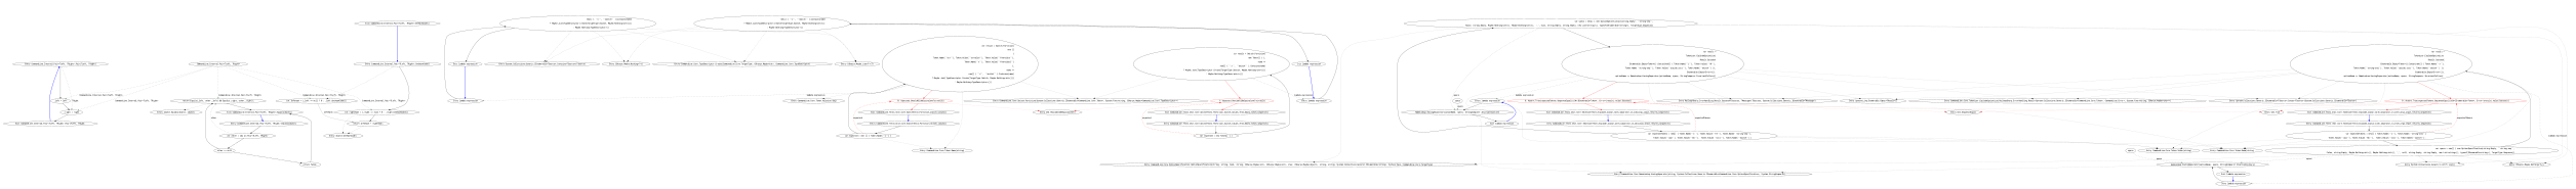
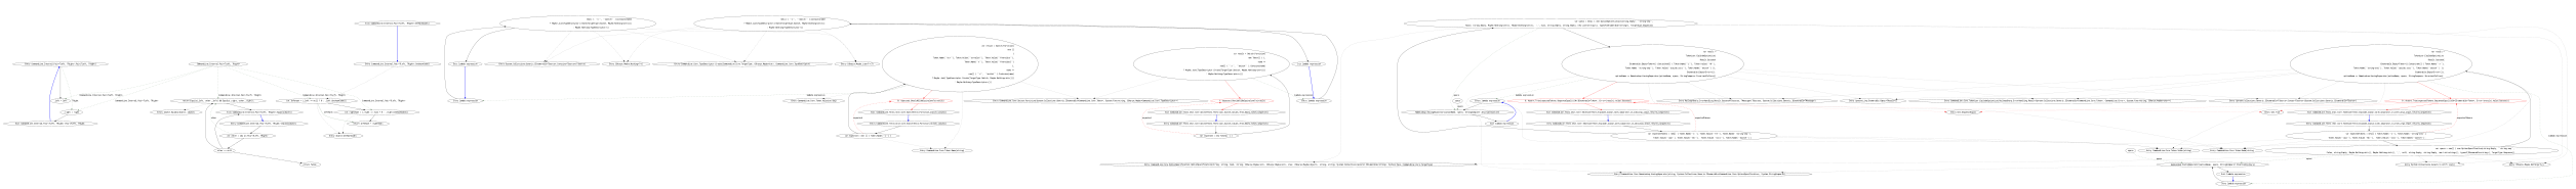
  digraph {
    fontname="Roboto Mono"
    node [cluster="lambda expression" file="TokenizerTests.cs" fontname="Roboto Mono"]
    edge [fontname="Roboto Mono" style=dotted]
    n1 [cluster="CommandLine.Internal.Pair<TLeft, TRight>.Pair(TLeft, TRight)" file="ScalarTests.cs" label="Entry CommandLine.Internal.Pair<TLeft, TRight>.Pair(TLeft, TRight)" span="37-37"]
    n2 [cluster="CommandLine.Internal.Pair<TLeft, TRight>.Pair(TLeft, TRight)" file="ScalarTests.cs" label="_left = left" span="39-39"]
    n3 [cluster="CommandLine.Internal.Pair<TLeft, TRight>.Pair(TLeft, TRight)" file="ScalarTests.cs" label="_right = right" span="40-40"]
    n4 [cluster="CommandLine.Internal.Pair<TLeft, TRight>.Pair(TLeft, TRight)" file="ScalarTests.cs" label="Exit CommandLine.Internal.Pair<TLeft, TRight>.Pair(TLeft, TRight)" span="37-37"]
    n5 [cluster="CommandLine.Internal.Pair<TLeft, TRight>.Equals(object)" file="ScalarTests.cs" label="Entry CommandLine.Internal.Pair<TLeft, TRight>.Equals(object)" span="61-61"]
    n6 [cluster="CommandLine.Internal.Pair<TLeft, TRight>.Equals(object)" file="ScalarTests.cs" label="var other = obj as Pair<TLeft, TRight>" span="63-63"]
    n7 [cluster="CommandLine.Internal.Pair<TLeft, TRight>.Equals(object)" file="ScalarTests.cs" label="other == null" span="65-65"]
    n8 [cluster="CommandLine.Internal.Pair<TLeft, TRight>.Equals(object)" file="ScalarTests.cs" label="return Equals(_left, other._left) && Equals(_right, other._right);" span="69-69"]
    n9 [cluster="CommandLine.Internal.Pair<TLeft, TRight>.Equals(object)" file="ScalarTests.cs" label="return false;" span="67-67"]
    n10 [cluster="CommandLine.Internal.Pair<TLeft, TRight>.Equals(object)" file="ScalarTests.cs" label="Exit CommandLine.Internal.Pair<TLeft, TRight>.Equals(object)" span="61-61"]
    n11 [cluster="object.Equals(object, object)" file="ScalarTests.cs" label="Entry object.Equals(object, object)" span="0-0"]
    n12 [cluster="CommandLine.Internal.Pair<TLeft, TRight>.GetHashCode()" file="ScalarTests.cs" label="Entry CommandLine.Internal.Pair<TLeft, TRight>.GetHashCode()" span="53-53"]
    n13 [cluster="CommandLine.Internal.Pair<TLeft, TRight>.GetHashCode()" file="ScalarTests.cs" label="int leftHash = (_left == null ? 0 : _left.GetHashCode())" span="55-55"]
    n14 [cluster="CommandLine.Internal.Pair<TLeft, TRight>.GetHashCode()" file="ScalarTests.cs" label="int rightHash = (_right == null ? 0 : _right.GetHashCode())" span="56-56"]
    n15 [cluster="CommandLine.Internal.Pair<TLeft, TRight>.GetHashCode()" file="ScalarTests.cs" label="return leftHash ^ rightHash;" span="58-58"]
    n16 [cluster="object.GetHashCode()" file="ScalarTests.cs" label="Entry object.GetHashCode()" span="0-0"]
    n17 [cluster="CommandLine.Internal.Pair<TLeft, TRight>.GetHashCode()" file="ScalarTests.cs" label="Exit CommandLine.Internal.Pair<TLeft, TRight>.GetHashCode()" span="53-53"]
    n18 [file="ScalarTests.cs" label="CommandLine.Internal.Pair<TLeft, TRight>" cluster=""]
    n19 [cluster="System.Collections.Generic.IEnumerable<TSource>.Contains<TSource>(TSource)" file="SwitchTests.cs" label="Entry System.Collections.Generic.IEnumerable<TSource>.Contains<TSource>(TSource)" span="0-0"]
    n20 [cluster="CommandLine.Tests.Unit.Core.SwitchTests.Partition_switch_values()" file="SwitchTests.cs" label="Entry CommandLine.Tests.Unit.Core.SwitchTests.Partition_switch_values()" span="28-28"]
    n21 [cluster="CommandLine.Tests.Unit.Core.SwitchTests.Partition_switch_values()" file="SwitchTests.cs" label="var expected = new [] { Token.Name(''x'') }" span="30-30"]
    n22 [cluster="CommandLine.Tests.Unit.Core.SwitchTests.Partition_switch_values()" file="SwitchTests.cs" label="var result = Switch.Partition(\r\n                new []\r\n                    {\r\n                        Token.Name(''str''), Token.Value(''strvalue''), Token.Value(''freevalue''),\r\n                        Token.Name(''x''), Token.Value(''freevalue2'')\r\n                    },\r\n                name =>\r\n                    new[] { ''x'', ''switch'' }.Contains(name)\r\n                        ? Maybe.Just(TypeDescriptor.Create(TargetType.Switch, Maybe.Nothing<int>()))\r\n                        : Maybe.Nothing<TypeDescriptor>())" span="32-41"]
    n23 [cluster="CommandLine.Tests.Unit.Core.SwitchTests.Partition_switch_values()" color=red community=0 file="SwitchTests.cs" label="0: expected.ShouldAllBeEquivalentTo(result)" span="43-43"]
    n24 [cluster="CommandLine.Core.Token.Name(string)" file="SwitchTests.cs" label="Entry CommandLine.Core.Token.Name(string)" span="19-19"]
    n25 [cluster="CommandLine.Core.Switch.Partition(System.Collections.Generic.IEnumerable<CommandLine.Core.Token>, System.Func<string, CSharpx.Maybe<CommandLine.Core.TypeDescriptor>>)" file="SwitchTests.cs" label="Entry CommandLine.Core.Switch.Partition(System.Collections.Generic.IEnumerable<CommandLine.Core.Token>, System.Func<string, CSharpx.Maybe<CommandLine.Core.TypeDescriptor>>)" span="11-11"]
    n26 [file="SwitchTests.cs" label="Entry lambda expression" span="38-41"]
    n27 [cluster="CommandLine.Core.Token.Value(string)" file="SwitchTests.cs" label="Entry CommandLine.Core.Token.Value(string)" span="24-24"]
    n28 [cluster="CommandLine.Tests.Unit.Core.SwitchTests.Partition_switch_values()" file="SwitchTests.cs" label="Exit CommandLine.Tests.Unit.Core.SwitchTests.Partition_switch_values()" span="28-28"]
-   n29 [cluster="Unk.ShouldAllBeEquivalentTo" file="SwitchTests.cs" label="Entry Unk.ShouldAllBeEquivalentTo"]
    n30 [file="SwitchTests.cs" label="new[] { ''x'', ''switch'' }.Contains(name)\r\n                        ? Maybe.Just(TypeDescriptor.Create(TargetType.Switch, Maybe.Nothing<int>()))\r\n                        : Maybe.Nothing<TypeDescriptor>()" span="39-41"]
    n31 [cluster="CSharpx.Maybe.Just<T>(T)" file="SwitchTests.cs" label="Entry CSharpx.Maybe.Just<T>(T)" span="124-124"]
    n32 [cluster="CSharpx.Maybe.Nothing<T>()" file="SwitchTests.cs" label="Entry CSharpx.Maybe.Nothing<T>()" span="116-116"]
    n33 [cluster="CommandLine.Core.TypeDescriptor.Create(CommandLine.Core.TargetType, CSharpx.Maybe<int>, CommandLine.Core.TypeDescriptor)" file="SwitchTests.cs" label="Entry CommandLine.Core.TypeDescriptor.Create(CommandLine.Core.TargetType, CSharpx.Maybe<int>, CommandLine.Core.TypeDescriptor)" span="35-35"]
    n34 [file="SwitchTests.cs" label="Exit lambda expression" span="38-41"]
    n35 [file="SwitchTests.cs" label="Entry lambda expression" span="19-22"]
    n36 [file="SwitchTests.cs" label="new[] { ''x'', ''switch'' }.Contains(name)\r\n                        ? Maybe.Just(TypeDescriptor.Create(TargetType.Switch, Maybe.Nothing<int>()))\r\n                        : Maybe.Nothing<TypeDescriptor>()" span="20-22"]
    n37 [file="SwitchTests.cs" label="Exit lambda expression" span="19-22"]
    n38 [cluster="CommandLine.Tests.Unit.Core.SwitchTests.Partition_switch_values_from_empty_token_sequence()" file="SwitchTests.cs" label="Entry CommandLine.Tests.Unit.Core.SwitchTests.Partition_switch_values_from_empty_token_sequence()" span="13-13"]
    n39 [cluster="CommandLine.Tests.Unit.Core.SwitchTests.Partition_switch_values_from_empty_token_sequence()" file="SwitchTests.cs" label="var expected = new Token[] { }" span="15-15"]
    n40 [cluster="CommandLine.Tests.Unit.Core.SwitchTests.Partition_switch_values_from_empty_token_sequence()" file="SwitchTests.cs" label="var result = Switch.Partition(\r\n                new Token[] { },\r\n                name =>\r\n                    new[] { ''x'', ''switch'' }.Contains(name)\r\n                        ? Maybe.Just(TypeDescriptor.Create(TargetType.Switch, Maybe.Nothing<int>()))\r\n                        : Maybe.Nothing<TypeDescriptor>())" span="17-22"]
    n41 [cluster="CommandLine.Tests.Unit.Core.SwitchTests.Partition_switch_values_from_empty_token_sequence()" color=red community=0 file="SwitchTests.cs" label="0: expected.ShouldAllBeEquivalentTo(result)" span="24-24"]
    n42 [cluster="CommandLine.Tests.Unit.Core.SwitchTests.Partition_switch_values_from_empty_token_sequence()" file="SwitchTests.cs" label="Exit CommandLine.Tests.Unit.Core.SwitchTests.Partition_switch_values_from_empty_token_sequence()" span="13-13"]
    n43 [cluster="System.Linq.Enumerable.Empty<TResult>()" label="Entry System.Linq.Enumerable.Empty<TResult>()" span="0-0"]
    n44 [cluster="CommandLine.Tests.Unit.Core.TokenizerTests.Explode_scalar_with_separator_in_even_args_input_returns_sequence()" label="Entry CommandLine.Tests.Unit.Core.TokenizerTests.Explode_scalar_with_separator_in_even_args_input_returns_sequence()" span="39-39"]
    n45 [cluster="CommandLine.Tests.Unit.Core.TokenizerTests.Explode_scalar_with_separator_in_even_args_input_returns_sequence()" label="var expectedTokens = new[] { Token.Name(''x''), Token.Name(''string-seq''),\r\n                Token.Value(''aaa''), Token.Value(''bb''),  Token.Value(''cccc''), Token.Name(''switch'') }" span="42-43"]
    n46 [cluster="CommandLine.Tests.Unit.Core.TokenizerTests.Explode_scalar_with_separator_in_even_args_input_returns_sequence()" label="var specs = new[] { new OptionSpecification(string.Empty, ''string-seq'',\r\n                false, string.Empty, Maybe.Nothing<int>(), Maybe.Nothing<int>(), ',', null, string.Empty, string.Empty, new List<string>(), typeof(IEnumerable<string>), TargetType.Sequence)}" span="44-45"]
    n47 [cluster="CommandLine.Tests.Unit.Core.TokenizerTests.Explode_scalar_with_separator_in_even_args_input_returns_sequence()" color=red community=0 label="0: Assert.True(expectedTokens.SequenceEqual(((Ok<IEnumerable<Token>, Error>)result).Value.Success))" span="57-57"]
    n48 [cluster="CommandLine.Core.Token.Name(string)" label="Entry CommandLine.Core.Token.Name(string)" span="19-19"]
    n49 [cluster="CommandLine.Core.Token.Value(string)" label="Entry CommandLine.Core.Token.Value(string)" span="24-24"]
    n50 [cluster="CommandLine.Tests.Unit.Core.TokenizerTests.Explode_scalar_with_separator_in_even_args_input_returns_sequence()" label="var result =\r\n                Tokenizer.ExplodeOptionList(\r\n                    Result.Succeed(\r\n                        Enumerable.Empty<Token>().Concat(new[] { Token.Name(''x''),\r\n                            Token.Name(''string-seq''), Token.Value(''aaa,bb,cccc''), Token.Name(''switch'') }),\r\n                        Enumerable.Empty<Error>()),\r\n                        optionName => NameLookup.HavingSeparator(optionName, specs, StringComparer.InvariantCulture))" span="48-54"]
    n51 [cluster="CommandLine.Core.OptionSpecification.OptionSpecification(string, string, bool, string, CSharpx.Maybe<int>, CSharpx.Maybe<int>, char, CSharpx.Maybe<object>, string, string, System.Collections.Generic.IEnumerable<string>, System.Type, CommandLine.Core.TargetType)" label="Entry CommandLine.Core.OptionSpecification.OptionSpecification(string, string, bool, string, CSharpx.Maybe<int>, CSharpx.Maybe<int>, char, CSharpx.Maybe<object>, string, string, System.Collections.Generic.IEnumerable<string>, System.Type, CommandLine.Core.TargetType)" span="16-16"]
    n52 [label="NameLookup.HavingSeparator(optionName, specs, StringComparer.InvariantCulture)" span="54-54"]
    n53 [cluster="CSharpx.Maybe.Nothing<T>()" label="Entry CSharpx.Maybe.Nothing<T>()" span="116-116"]
    n54 [cluster="System.Collections.Generic.List<T>.List()" label="Entry System.Collections.Generic.List<T>.List()" span="0-0"]
    n55 [cluster="CommandLine.Tests.Unit.Core.TokenizerTests.Explode_scalar_with_separator_in_even_args_input_returns_sequence()" label="Exit CommandLine.Tests.Unit.Core.TokenizerTests.Explode_scalar_with_separator_in_even_args_input_returns_sequence()" span="39-39"]
    n56 [cluster="Unk.True" label="Entry Unk.True"]
    n57 [cluster="Unk.SequenceEqual" label="Entry Unk.SequenceEqual"]
    n58 [label="Entry lambda expression" span="54-54"]
    n59 [cluster="CommandLine.Core.Tokenizer.ExplodeOptionList(RailwaySharp.ErrorHandling.Result<System.Collections.Generic.IEnumerable<CommandLine.Core.Token>, CommandLine.Error>, System.Func<string, CSharpx.Maybe<char>>)" label="Entry CommandLine.Core.Tokenizer.ExplodeOptionList(RailwaySharp.ErrorHandling.Result<System.Collections.Generic.IEnumerable<CommandLine.Core.Token>, CommandLine.Error>, System.Func<string, CSharpx.Maybe<char>>)" span="46-46"]
    n60 [cluster="System.Collections.Generic.IEnumerable<TSource>.Concat<TSource>(System.Collections.Generic.IEnumerable<TSource>)" label="Entry System.Collections.Generic.IEnumerable<TSource>.Concat<TSource>(System.Collections.Generic.IEnumerable<TSource>)" span="0-0"]
    n61 [cluster="RailwaySharp.ErrorHandling.Result.Succeed<TSuccess, TMessage>(TSuccess, System.Collections.Generic.IEnumerable<TMessage>)" label="Entry RailwaySharp.ErrorHandling.Result.Succeed<TSuccess, TMessage>(TSuccess, System.Collections.Generic.IEnumerable<TMessage>)" span="202-202"]
    n62 [cluster="CommandLine.Core.NameLookup.HavingSeparator(string, System.Collections.Generic.IEnumerable<CommandLine.Core.OptionSpecification>, System.StringComparer)" label="Entry CommandLine.Core.NameLookup.HavingSeparator(string, System.Collections.Generic.IEnumerable<CommandLine.Core.OptionSpecification>, System.StringComparer)" span="16-16"]
    n63 [label="Exit lambda expression" span="54-54"]
    n64 [cluster="CommandLine.Tests.Unit.Core.TokenizerTests.Explode_scalar_with_separator_in_odd_args_input_returns_sequence()" label="Entry CommandLine.Tests.Unit.Core.TokenizerTests.Explode_scalar_with_separator_in_odd_args_input_returns_sequence()" span="15-15"]
    n65 [cluster="CommandLine.Tests.Unit.Core.TokenizerTests.Explode_scalar_with_separator_in_odd_args_input_returns_sequence()" label="var expectedTokens = new[] { Token.Name(''i''), Token.Value(''10''), Token.Name(''string-seq''),\r\n                Token.Value(''aaa''), Token.Value(''bb''),  Token.Value(''cccc''), Token.Name(''switch'') }" span="18-19"]
    n66 [cluster="CommandLine.Tests.Unit.Core.TokenizerTests.Explode_scalar_with_separator_in_odd_args_input_returns_sequence()" label="var specs = new[] { new OptionSpecification(string.Empty, ''string-seq'',\r\n                false, string.Empty, Maybe.Nothing<int>(), Maybe.Nothing<int>(), ',', null, string.Empty, string.Empty, new List<string>(), typeof(IEnumerable<string>), TargetType.Sequence)}" span="20-21"]
    n67 [cluster="CommandLine.Tests.Unit.Core.TokenizerTests.Explode_scalar_with_separator_in_odd_args_input_returns_sequence()" color=red community=0 label="0: Assert.True(expectedTokens.SequenceEqual(((Ok<IEnumerable<Token>, Error>)result).Value.Success))" span="33-33"]
    n68 [cluster="CommandLine.Tests.Unit.Core.TokenizerTests.Explode_scalar_with_separator_in_odd_args_input_returns_sequence()" label="var result =\r\n                Tokenizer.ExplodeOptionList(\r\n                    Result.Succeed(\r\n                        Enumerable.Empty<Token>().Concat(new[] { Token.Name(''i''), Token.Value(''10''),\r\n                            Token.Name(''string-seq''), Token.Value(''aaa,bb,cccc''), Token.Name(''switch'') }),\r\n                        Enumerable.Empty<Error>()),\r\n                        optionName => NameLookup.HavingSeparator(optionName, specs, StringComparer.InvariantCulture))" span="24-30"]
    n69 [label="NameLookup.HavingSeparator(optionName, specs, StringComparer.InvariantCulture)" span="30-30"]
    n70 [cluster="CommandLine.Tests.Unit.Core.TokenizerTests.Explode_scalar_with_separator_in_odd_args_input_returns_sequence()" label="Exit CommandLine.Tests.Unit.Core.TokenizerTests.Explode_scalar_with_separator_in_odd_args_input_returns_sequence()" span="15-15"]
    n71 [label="Entry lambda expression" span="30-30"]
    n72 [label="Exit lambda expression" span="30-30"]
    n73 [label=specs cluster=""]
    n74 [label=specs cluster=""]
    n1 -> n2 [style=solid]
    n1 -> n3 [color=darkseagreen4 label=TRight style=dashed]
-   n2 -> n3 [style=solid]
    n3 -> n4 [style=solid]
    n4 -> n1 [color=blue style=bold]
    n5 -> n6 [style=solid]
    n6 -> n7 [style=solid]
    n6 -> n8 [color=darkseagreen4 label=other style=dashed]
    n7 -> n8 [style=solid]
    n7 -> n9 [style=solid]
    n8 -> n10 [style=solid]
    n8 -> n11
-   n9 -> n10 [style=solid]
+   n7 -> n10 [style=solid]
    n10 -> n5 [color=blue style=bold]
    n12 -> n13
-   n12 -> n14 [style=solid]
+   n13 -> n14 [style=solid]
    n13 -> n15 [color=darkseagreen4 label=leftHash style=solid]
-   n15 -> n16
+   n13 -> n16
    n14 -> n15 [style=solid]
    n14 -> n16
    n17 -> n12 [color=blue style=bold]
    n18 -> n2 [color=darkseagreen4 label="CommandLine.Internal.Pair<TLeft, TRight>" style=dashed]
    n18 -> n3 [color=darkseagreen4 label="CommandLine.Internal.Pair<TLeft, TRight>" style=dashed]
    n18 -> n8 [color=darkseagreen4 label="CommandLine.Internal.Pair<TLeft, TRight>" style=dashed]
    n18 -> n13 [color=darkseagreen4 label="CommandLine.Internal.Pair<TLeft, TRight>" style=dashed]
    n18 -> n14 [color=darkseagreen4 label="CommandLine.Internal.Pair<TLeft, TRight>" style=dashed]
    n20 -> n21 [style=solid]
    n21 -> n22 [style=solid]
    n21 -> n23 [color=red label=expected style=dashed]
    n21 -> n24
    n22 -> n23 [color=red style=solid]
    n22 -> n24
    n22 -> n25
    n22 -> n26 [color=darkseagreen4 label="lambda expression" style=dashed]
    n22 -> n27
    n23 -> n28 [color=red style=solid]
-   n23 -> n29 [color=red]
    n26 -> n30 [style=solid]
    n28 -> n20 [color=blue style=bold]
    n30 -> n19
    n30 -> n31
    n30 -> n32
    n30 -> n33
    n30 -> n34 [style=solid]
    n34 -> n26 [color=blue style=bold]
    n35 -> n36 [style=solid]
    n36 -> n19
    n36 -> n31
    n36 -> n32
    n36 -> n33
    n36 -> n37 [style=solid]
    n37 -> n35 [color=blue style=bold]
    n38 -> n39 [style=solid]
    n39 -> n40 [style=solid]
    n39 -> n41 [color=red label=expected style=dashed]
    n40 -> n25
    n40 -> n35 [color=darkseagreen4 label="lambda expression" style=dashed]
    n40 -> n41 [color=red style=solid]
-   n41 -> n29 [color=red]
    n41 -> n42 [color=red style=solid]
    n42 -> n38 [color=blue style=bold]
    n44 -> n45 [style=solid]
    n45 -> n46 [style=solid]
    n45 -> n47 [color=red label=expectedTokens style=dashed]
    n45 -> n48
    n45 -> n49
    n46 -> n50 [style=solid]
    n46 -> n51
    n46 -> n52 [color=darkseagreen4 label=specs style=dashed]
    n46 -> n53
    n46 -> n54
    n47 -> n55 [color=red style=solid]
    n47 -> n56 [color=red]
    n47 -> n57 [color=red]
    n50 -> n43
    n50 -> n47 [color=red style=solid]
    n50 -> n48
    n50 -> n49
    n50 -> n58 [color=darkseagreen4 label="lambda expression" style=dashed]
    n50 -> n59
    n50 -> n60
    n50 -> n61
    n52 -> n62
    n52 -> n63 [style=solid]
    n55 -> n44 [color=blue style=bold]
    n58 -> n52 [style=solid]
    n63 -> n58 [color=blue style=bold]
    n64 -> n65 [style=solid]
    n65 -> n48
    n65 -> n49
    n65 -> n66 [style=solid]
    n65 -> n67 [color=red label=expectedTokens style=dashed]
    n66 -> n51
    n66 -> n53
    n66 -> n54
    n66 -> n68 [style=solid]
    n66 -> n69 [color=darkseagreen4 label=specs style=dashed]
    n67 -> n56 [color=red]
    n67 -> n57 [color=red]
    n67 -> n70 [color=red style=solid]
    n68 -> n43
    n68 -> n48
    n68 -> n49
    n68 -> n59
    n68 -> n60
    n68 -> n61
    n68 -> n67 [color=red style=solid]
    n68 -> n71 [color=darkseagreen4 label="lambda expression" style=dashed]
    n69 -> n62
    n69 -> n72 [style=solid]
    n70 -> n64 [color=blue style=bold]
    n71 -> n69 [style=solid]
    n72 -> n71 [color=blue style=bold]
    n73 -> n69 [color=darkseagreen4 label=specs style=dashed]
    n74 -> n52 [color=darkseagreen4 label=specs style=dashed]
  }
